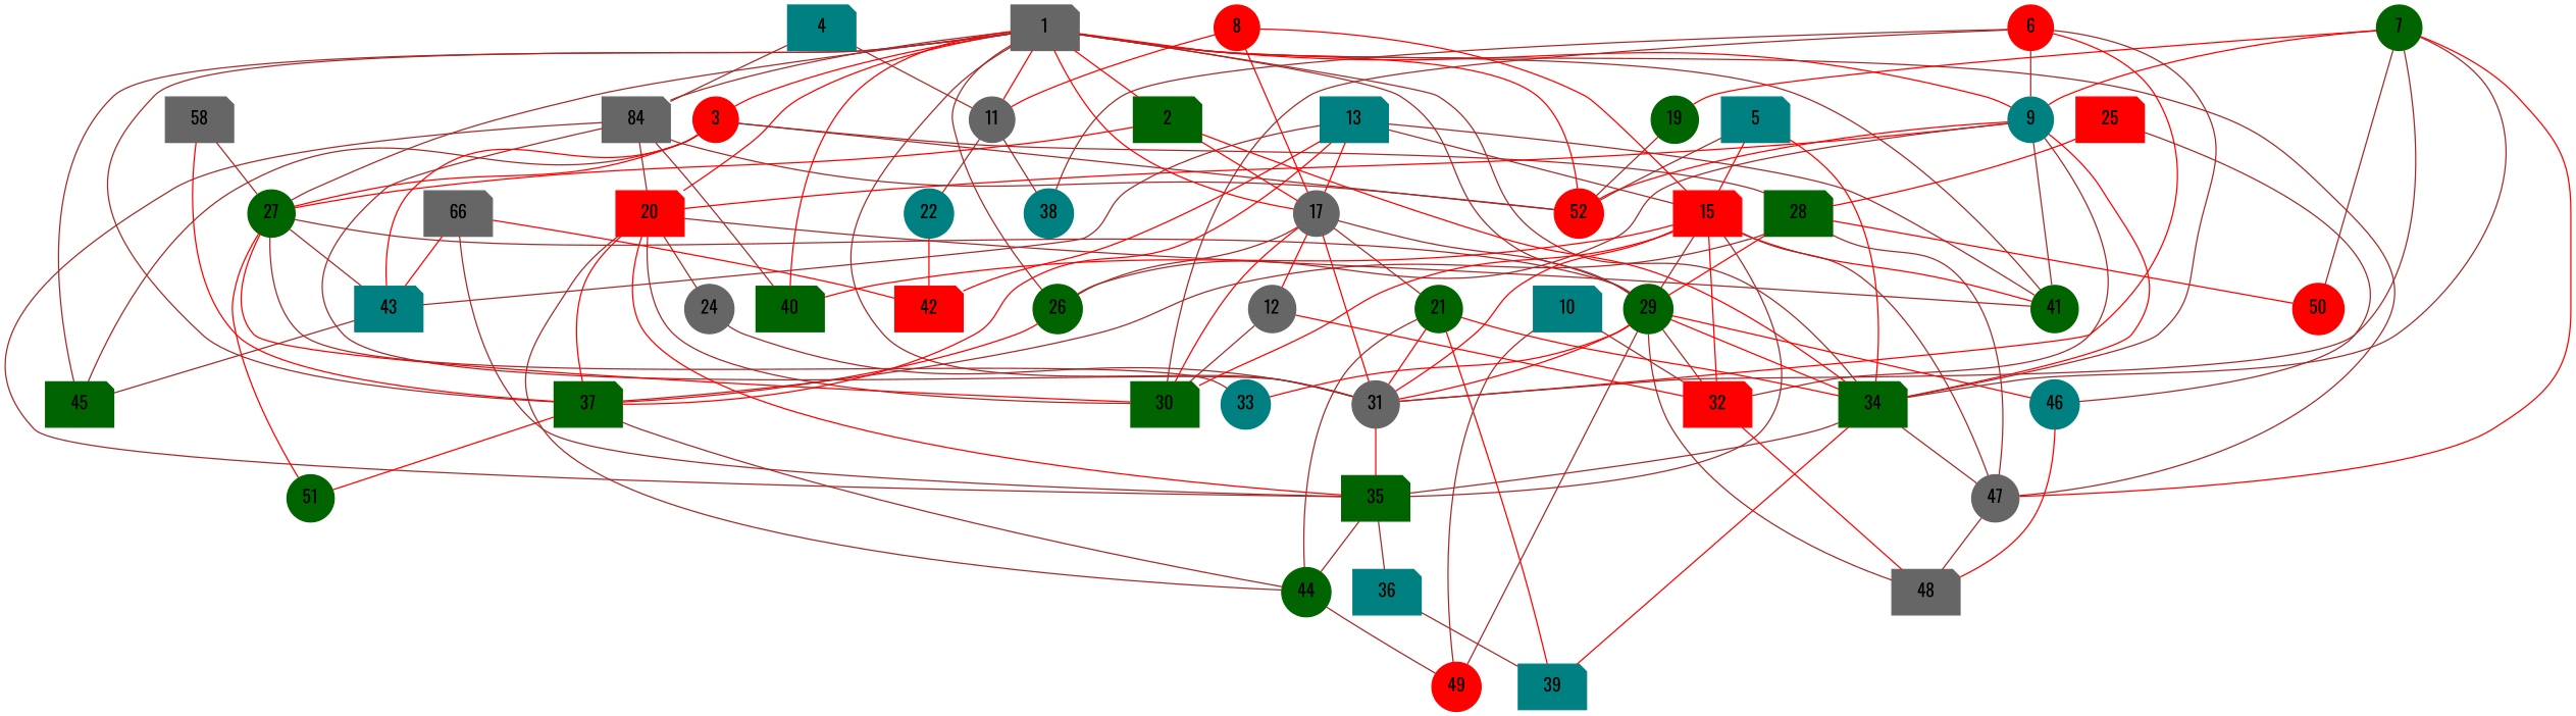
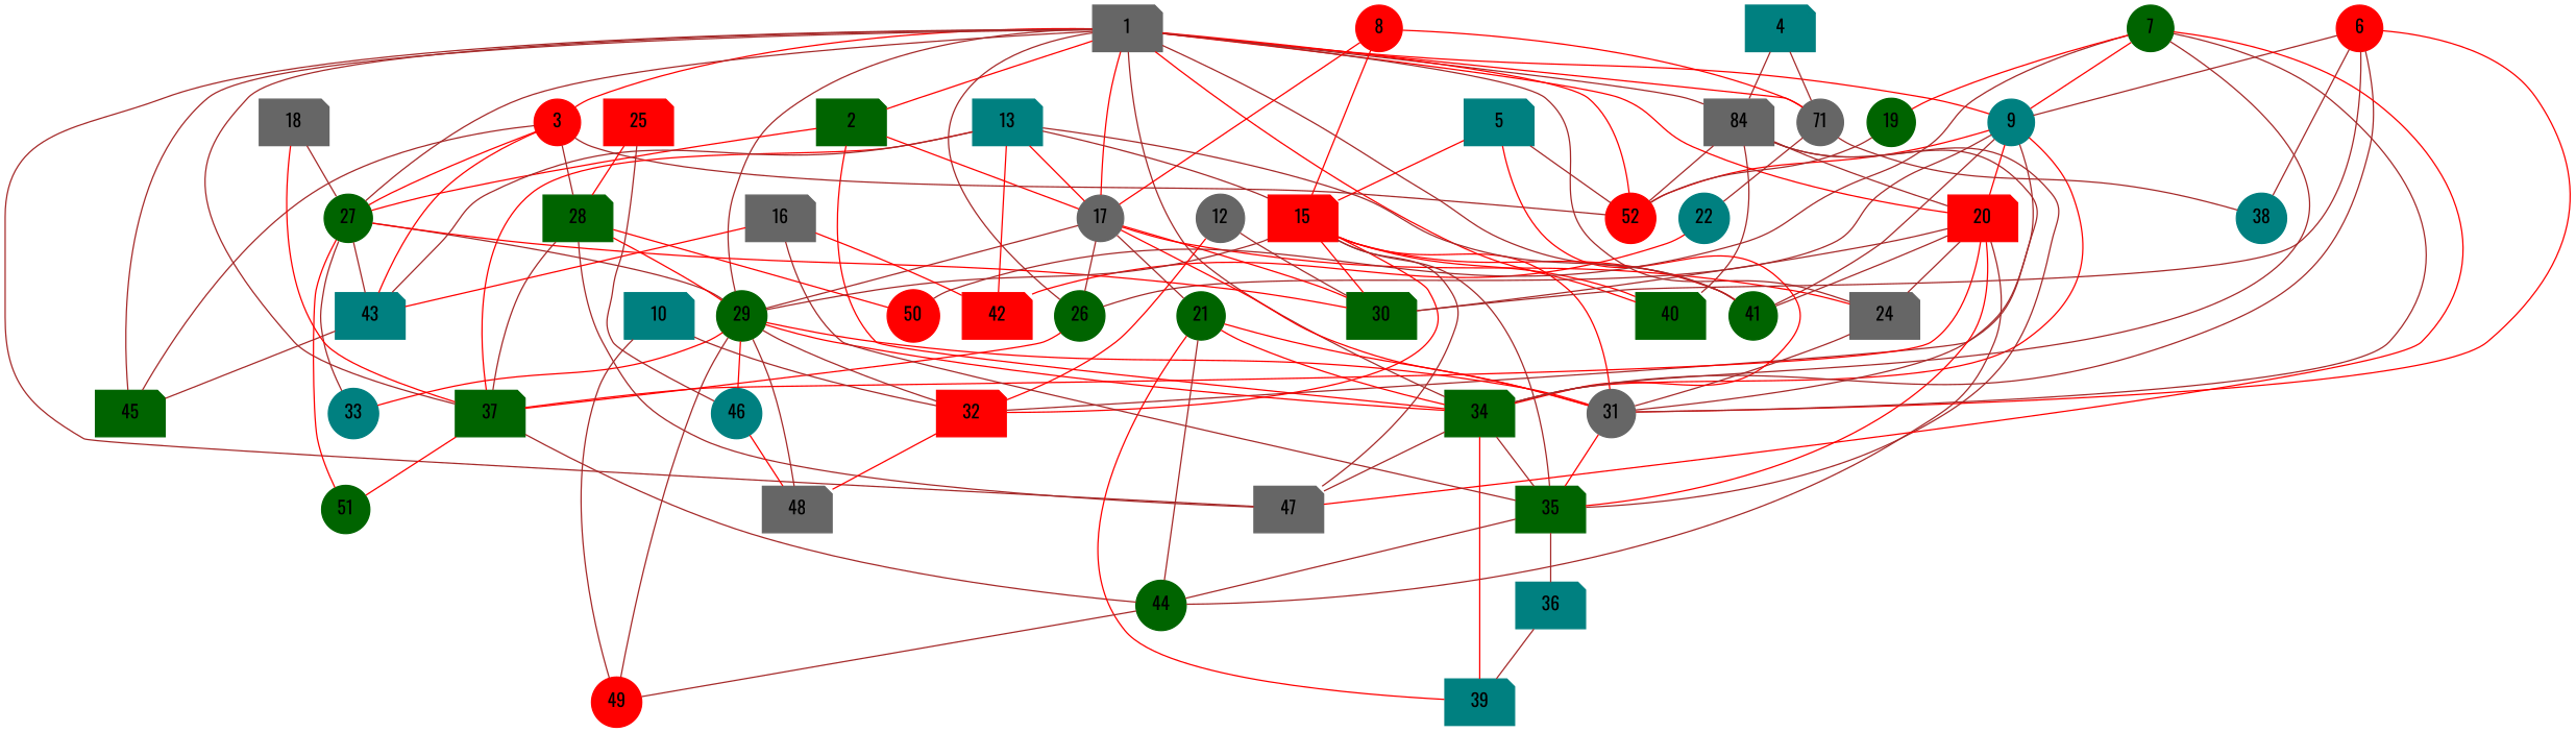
  graph {
    fontname=Oswald
    node [color=darkgreen fontname=Oswald shape=note style=filled]
    edge [color=brown fontname=Oswald weight=1.0]
    1 [color=gray40]
    2
    3 [color=red shape=circle]
    9 [color=teal shape=circle]
-   11 [color=gray40 shape=circle]
+   11 [color=gray40 shape=circle label=71]
    n6 [color=gray40 label=84]
    17 [color=gray40 shape=circle]
    20 [color=red]
    26 [shape=circle]
    27 [shape=circle]
    29 [shape=circle]
    31 [color=gray40 shape=circle]
    34
    37
    40
    41 [shape=circle]
    45
-   47 [color=gray40 shape=circle]
+   47 [color=gray40]
    52 [color=red shape=circle]
    28
    43 [color=teal]
    32 [color=red]
    38 [color=teal shape=circle]
    22 [color=teal shape=circle]
    35
    30
    21 [shape=circle]
-   24 [color=gray40 shape=circle]
+   24 [color=gray40]
    44 [shape=circle]
    33 [color=teal shape=circle]
    51 [shape=circle]
    49 [color=red shape=circle]
    46 [color=teal shape=circle]
    48 [color=gray40]
    39 [color=teal]
    50 [color=red shape=circle]
    4 [color=teal]
    5 [color=teal]
    15 [color=red]
    6 [color=red shape=circle]
    7 [shape=circle]
    19 [shape=circle]
    8 [color=red shape=circle]
    10 [color=teal]
    42 [color=red]
    12 [color=gray40 shape=circle]
    13 [color=teal]
    36 [color=teal]
-   16 [color=gray40 label=66]
-   18 [color=gray40 label=58]
+   16 [color=gray40]
+   18 [color=gray40]
    25 [color=red]
    1 -- 2 [color=red]
    1 -- 3 [color=red weight=2.0]
    1 -- 9 [color=red]
    1 -- 11 [color=red]
    1 -- n6
    1 -- 17 [color=red weight=2.0]
    1 -- 20 [color=red weight=2.0]
    1 -- 26
    1 -- 27
    1 -- 29
-   1 -- 31
+   1 -- 24
    1 -- 34 [weight=2.0]
    1 -- 37
    1 -- 40 [color=red]
    1 -- 41
    1 -- 45
    1 -- 47 [weight=2.0]
    1 -- 52 [color=red weight=2.0]
    2 -- 17 [color=red]
    2 -- 27 [color=red weight=2.0]
    2 -- 34 [color=red]
    3 -- 27 [color=red]
    3 -- 45
    3 -- 52
    3 -- 28
    3 -- 43 [color=red]
    9 -- 20 [color=red]
    9 -- 26
    9 -- 34 [color=red]
    9 -- 41 [weight=2.0]
    9 -- 52 [color=red]
    9 -- 32
    11 -- 38
    11 -- 22
    n6 -- 20 [weight=2.0]
    n6 -- 31
    n6 -- 40
    n6 -- 52
    n6 -- 35
    17 -- 26
    17 -- 29
    17 -- 31 [color=red weight=2.0]
    17 -- 30 [color=red]
    17 -- 21
-   17 -- 12 [color=red weight=4.0]
+   17 -- 24 [color=red weight=4.0]
    20 -- 37 [color=red]
    20 -- 41
    20 -- 35 [color=red]
    20 -- 30
    20 -- 24
    20 -- 44
    26 -- 37 [color=red weight=2.0]
    27 -- 29
    27 -- 43
    27 -- 30 [color=red]
    27 -- 33
    27 -- 51 [color=red]
    29 -- 31 [color=red]
    29 -- 34 [color=red]
    29 -- 32
    29 -- 33 [color=red]
    29 -- 49
    29 -- 46 [color=red]
    29 -- 48
    31 -- 35 [color=red]
    34 -- 47
    34 -- 35
    34 -- 39 [color=red]
    37 -- 44
    37 -- 51 [color=red]
-   47 -- 48
    28 -- 29 [color=red weight=3.0]
    28 -- 37
    28 -- 47
    28 -- 50 [color=red]
    43 -- 45
    32 -- 48 [color=red]
    22 -- 42 [color=red]
    35 -- 44
    35 -- 36
    21 -- 31 [color=red]
    21 -- 34 [color=red]
    21 -- 44
    21 -- 39 [color=red]
    24 -- 31
    44 -- 49
    46 -- 48 [color=red]
    4 -- 11
    4 -- n6
    5 -- 34 [color=red]
    5 -- 52
    5 -- 15 [color=red]
    15 -- 29
    15 -- 31 [color=red]
    15 -- 40 [color=red]
    15 -- 41 [color=red]
    15 -- 47
    15 -- 32 [color=red]
    15 -- 35
    15 -- 30 [color=red]
    6 -- 9
    6 -- 31 [color=red]
    6 -- 34
    6 -- 38
    6 -- 30
    7 -- 9 [color=red]
    7 -- 31
    7 -- 34
    7 -- 47 [color=red]
    7 -- 50
    7 -- 19 [color=red]
    19 -- 52
    8 -- 11 [color=red]
    8 -- 17 [color=red]
    8 -- 15 [color=red]
    10 -- 32
    10 -- 49
    12 -- 32 [color=red]
    12 -- 30
    13 -- 17 [color=red]
    13 -- 37 [color=red]
    13 -- 41
    13 -- 43
    13 -- 15 [weight=2.0]
    13 -- 42 [color=red]
    36 -- 39
    16 -- 43 [color=red]
    16 -- 35
    16 -- 42 [color=red]
    18 -- 27
    18 -- 37 [color=red]
    25 -- 28 [color=red]
    25 -- 46
  }
